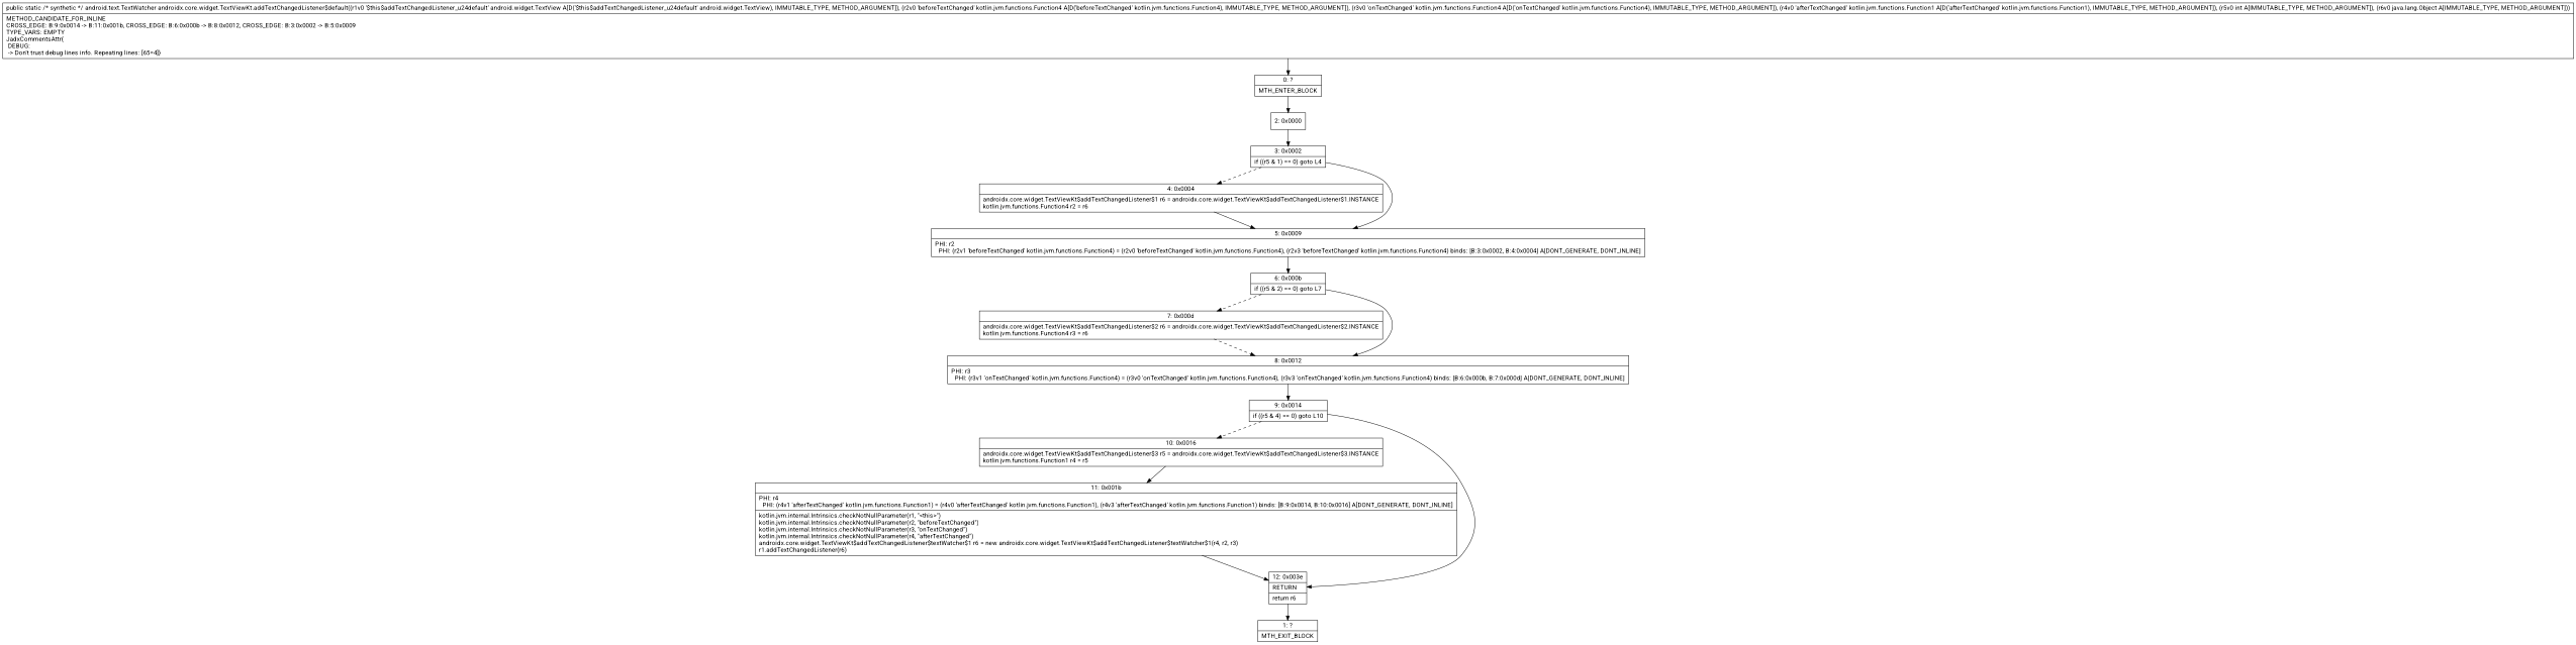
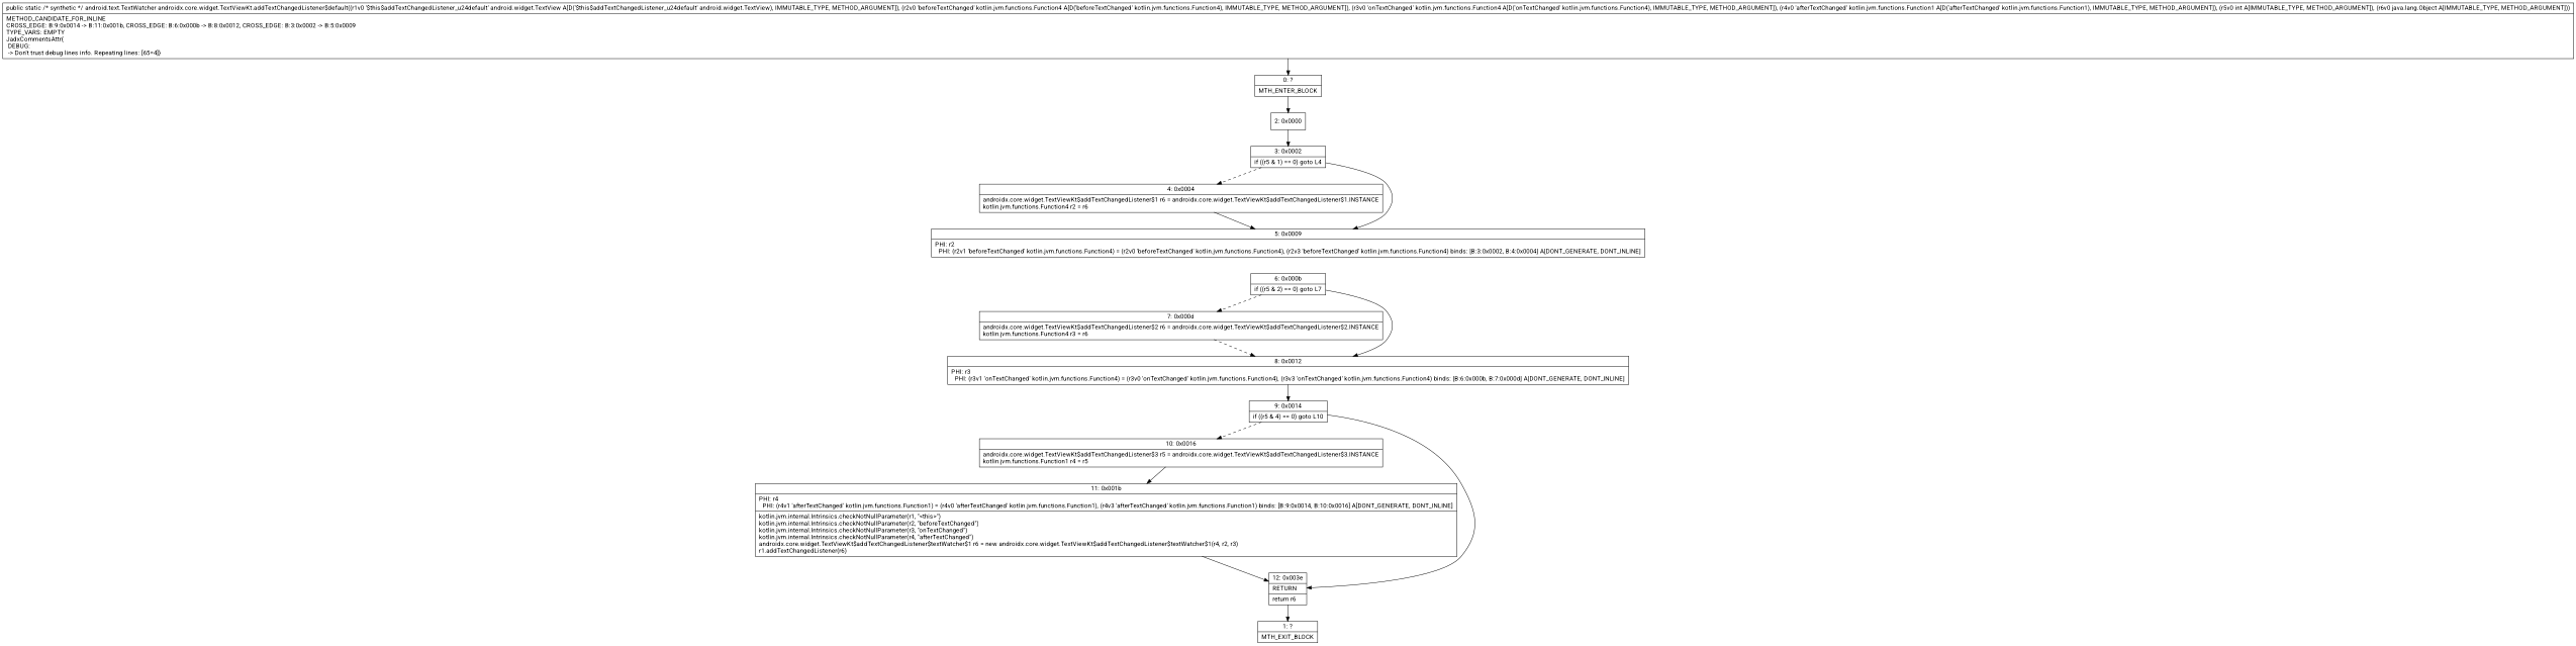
  digraph {
    fontname=Roboto
    node [fontname=Roboto shape=record]
    edge [fontname=Roboto]
    n1 [label="{0\:\ ?|MTH_ENTER_BLOCK\l}"]
    n2 [label="{2\:\ 0x0000}"]
    n3 [label="{3\:\ 0x0002|if ((r5 & 1) == 0) goto L4\l}"]
    n4 [label="{4\:\ 0x0004|androidx.core.widget.TextViewKt$addTextChangedListener$1 r6 = androidx.core.widget.TextViewKt$addTextChangedListener$1.INSTANCE\lkotlin.jvm.functions.Function4 r2 = r6\l}"]
    n5 [label="{5\:\ 0x0009|PHI: r2 \l  PHI: (r2v1 'beforeTextChanged' kotlin.jvm.functions.Function4) = (r2v0 'beforeTextChanged' kotlin.jvm.functions.Function4), (r2v3 'beforeTextChanged' kotlin.jvm.functions.Function4) binds: [B:3:0x0002, B:4:0x0004] A[DONT_GENERATE, DONT_INLINE]\l}"]
    n6 [label="{6\:\ 0x000b|if ((r5 & 2) == 0) goto L7\l}"]
    n7 [label="{7\:\ 0x000d|androidx.core.widget.TextViewKt$addTextChangedListener$2 r6 = androidx.core.widget.TextViewKt$addTextChangedListener$2.INSTANCE\lkotlin.jvm.functions.Function4 r3 = r6\l}"]
    n8 [label="{8\:\ 0x0012|PHI: r3 \l  PHI: (r3v1 'onTextChanged' kotlin.jvm.functions.Function4) = (r3v0 'onTextChanged' kotlin.jvm.functions.Function4), (r3v3 'onTextChanged' kotlin.jvm.functions.Function4) binds: [B:6:0x000b, B:7:0x000d] A[DONT_GENERATE, DONT_INLINE]\l}"]
    n9 [label="{9\:\ 0x0014|if ((r5 & 4) == 0) goto L10\l}"]
    n10 [label="{10\:\ 0x0016|androidx.core.widget.TextViewKt$addTextChangedListener$3 r5 = androidx.core.widget.TextViewKt$addTextChangedListener$3.INSTANCE\lkotlin.jvm.functions.Function1 r4 = r5\l}"]
    n11 [label="{12\:\ 0x003e|RETURN\l|return r6\l}"]
    n12 [label="{11\:\ 0x001b|PHI: r4 \l  PHI: (r4v1 'afterTextChanged' kotlin.jvm.functions.Function1) = (r4v0 'afterTextChanged' kotlin.jvm.functions.Function1), (r4v3 'afterTextChanged' kotlin.jvm.functions.Function1) binds: [B:9:0x0014, B:10:0x0016] A[DONT_GENERATE, DONT_INLINE]\l|kotlin.jvm.internal.Intrinsics.checkNotNullParameter(r1, \"\<this\>\")\lkotlin.jvm.internal.Intrinsics.checkNotNullParameter(r2, \"beforeTextChanged\")\lkotlin.jvm.internal.Intrinsics.checkNotNullParameter(r3, \"onTextChanged\")\lkotlin.jvm.internal.Intrinsics.checkNotNullParameter(r4, \"afterTextChanged\")\landroidx.core.widget.TextViewKt$addTextChangedListener$textWatcher$1 r6 = new androidx.core.widget.TextViewKt$addTextChangedListener$textWatcher$1(r4, r2, r3)\lr1.addTextChangedListener(r6)\l}"]
    n13 [label="{1\:\ ?|MTH_EXIT_BLOCK\l}"]
    n14 [label="{public static \/* synthetic *\/ android.text.TextWatcher androidx.core.widget.TextViewKt.addTextChangedListener$default((r1v0 '$this$addTextChangedListener_u24default' android.widget.TextView A[D('$this$addTextChangedListener_u24default' android.widget.TextView), IMMUTABLE_TYPE, METHOD_ARGUMENT]), (r2v0 'beforeTextChanged' kotlin.jvm.functions.Function4 A[D('beforeTextChanged' kotlin.jvm.functions.Function4), IMMUTABLE_TYPE, METHOD_ARGUMENT]), (r3v0 'onTextChanged' kotlin.jvm.functions.Function4 A[D('onTextChanged' kotlin.jvm.functions.Function4), IMMUTABLE_TYPE, METHOD_ARGUMENT]), (r4v0 'afterTextChanged' kotlin.jvm.functions.Function1 A[D('afterTextChanged' kotlin.jvm.functions.Function1), IMMUTABLE_TYPE, METHOD_ARGUMENT]), (r5v0 int A[IMMUTABLE_TYPE, METHOD_ARGUMENT]), (r6v0 java.lang.Object A[IMMUTABLE_TYPE, METHOD_ARGUMENT]))  | METHOD_CANDIDATE_FOR_INLINE\lCROSS_EDGE: B:9:0x0014 \-\> B:11:0x001b, CROSS_EDGE: B:6:0x000b \-\> B:8:0x0012, CROSS_EDGE: B:3:0x0002 \-\> B:5:0x0009\lTYPE_VARS: EMPTY\lJadxCommentsAttr\{\l DEBUG: \l \-\> Don't trust debug lines info. Repeating lines: [65=4]\}\l}"]
    n1 -> n2
    n2 -> n3
    n3 -> n4 [style=dashed]
    n3 -> n5
    n4 -> n5
-   n5 -> n6
    n6 -> n7 [style=dashed]
    n6 -> n8
    n7 -> n8 [style=dashed]
    n8 -> n9
    n9 -> n10 [style=dashed]
    n9 -> n11
    n10 -> n12
    n11 -> n13
    n12 -> n11
    n14 -> n1
  }
